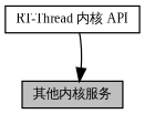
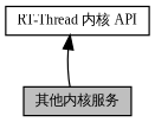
  digraph {
    rankdir=TB
    fontname="Liberation Serif"
    node [color=black fontname="Liberation Serif" fontsize=10 shape=record style=filled]
    n1 [fillcolor=white height=0.2 label="RT-Thread 内核 API" width=0.4]
    n2 [fillcolor=grey75 fontcolor=black height=0.2 label="其他内核服务" width=0.4]
-   n2 -> n1 [dir=back fontname="Liberation Serif" fontsize=10 labelfontname="FreeSans.ttf" labelfontsize=10 shape=plaintext style=solid]
+   n1 -> n2 [dir=back fontname="Liberation Serif" fontsize=10 labelfontname="FreeSans.ttf" labelfontsize=10 shape=plaintext style=solid]
  }
